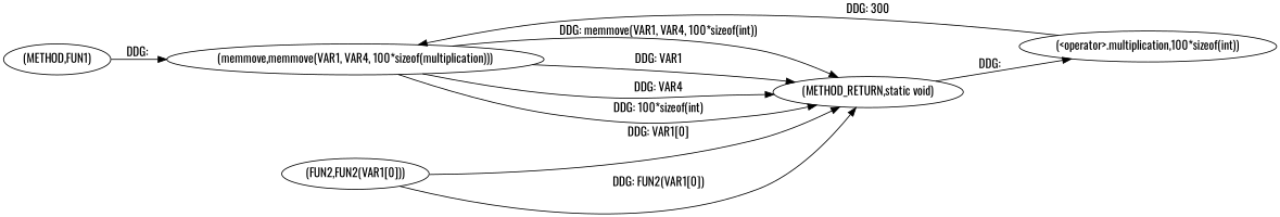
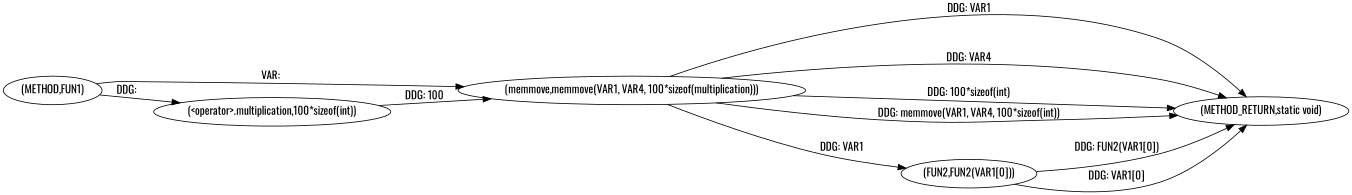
  digraph {
    fontname=Oswald
    rankdir=LR
    node [fontname=Oswald]
    edge [fontname=Oswald]
    n1 [label="(METHOD,FUN1)"]
    n2 [label="(memmove,memmove(VAR1, VAR4, 100*sizeof(multiplication)))"]
    n3 [label="(<operator>.multiplication,100*sizeof(int))"]
    n4 [label="(METHOD_RETURN,static void)"]
    n5 [label="(FUN2,FUN2(VAR1[0]))"]
-   n1 -> n2 [label="DDG: "]
-   n4 -> n3 [label="DDG: "]
+   n1 -> n2 [label="VAR: "]
+   n1 -> n3 [label="DDG: "]
    n2 -> n4 [label="DDG: VAR1"]
    n2 -> n4 [label="DDG: VAR4"]
    n2 -> n4 [label="DDG: 100*sizeof(int)"]
    n2 -> n4 [label="DDG: memmove(VAR1, VAR4, 100*sizeof(int))"]
-   n3 -> n2 [label="DDG: 300"]
+   n2 -> n5 [label="DDG: VAR1"]
+   n3 -> n2 [label="DDG: 100"]
    n5 -> n4 [label="DDG: FUN2(VAR1[0])"]
    n5 -> n4 [label="DDG: VAR1[0]"]
  }
